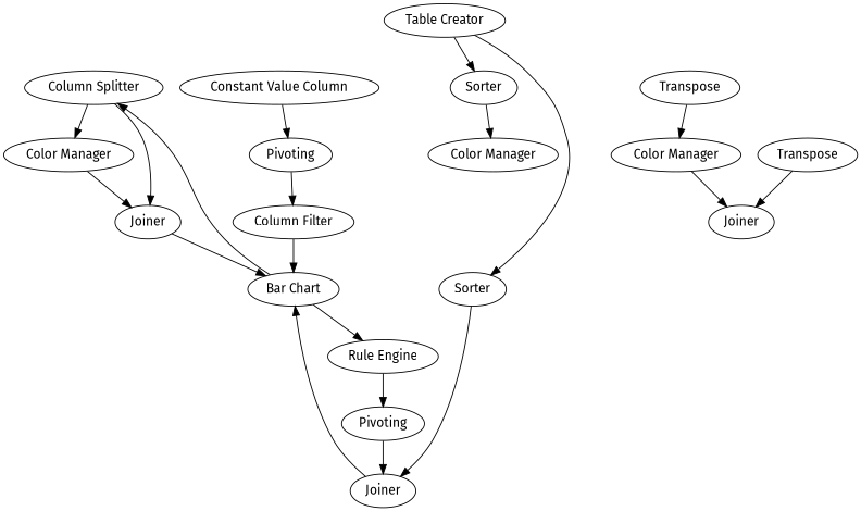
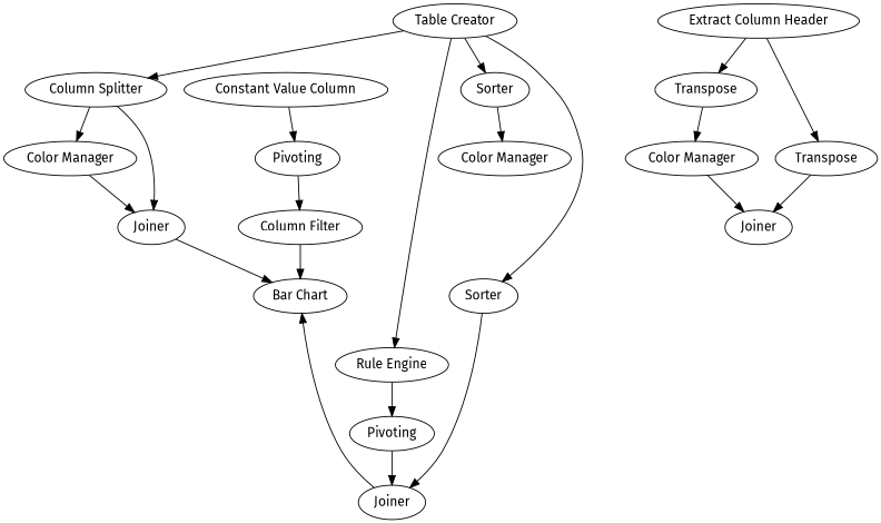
  digraph {
    fontname="Fira Sans"
    rankdir=TB
    node [fontname="Fira Sans"]
    edge [fontname="Fira Sans"]
    n1 [label=Sorter]
    n2 [label="Color Manager"]
    n3 [label="Column Splitter"]
    n4 [label=Joiner]
    n5 [label="Color Manager"]
    n6 [label="Bar Chart"]
    n7 [label="Rule Engine"]
    n8 [label=Pivoting]
    n9 [label=Joiner]
    n10 [label=Pivoting]
    n11 [label="Column Filter"]
+   n12 [label="Extract Column Header"]
    n13 [label=Transpose]
    n14 [label=Transpose]
    n15 [label="Table Creator"]
    n16 [label=Sorter]
    n17 [label="Color Manager"]
    n18 [label=Joiner]
    n19 [label="Constant Value Column"]
    n1 -> n2
    n3 -> n4
    n3 -> n5
    n4 -> n6
    n5 -> n4
    n7 -> n8
    n8 -> n9
    n9 -> n6
    n10 -> n11
    n11 -> n6
+   n12 -> n13
+   n12 -> n14
    n13 -> n17
    n14 -> n18
    n15 -> n1
-   n6 -> n3
-   n6 -> n7
+   n15 -> n3
+   n15 -> n7
    n15 -> n16
    n16 -> n9
    n17 -> n18
    n19 -> n10
  }
